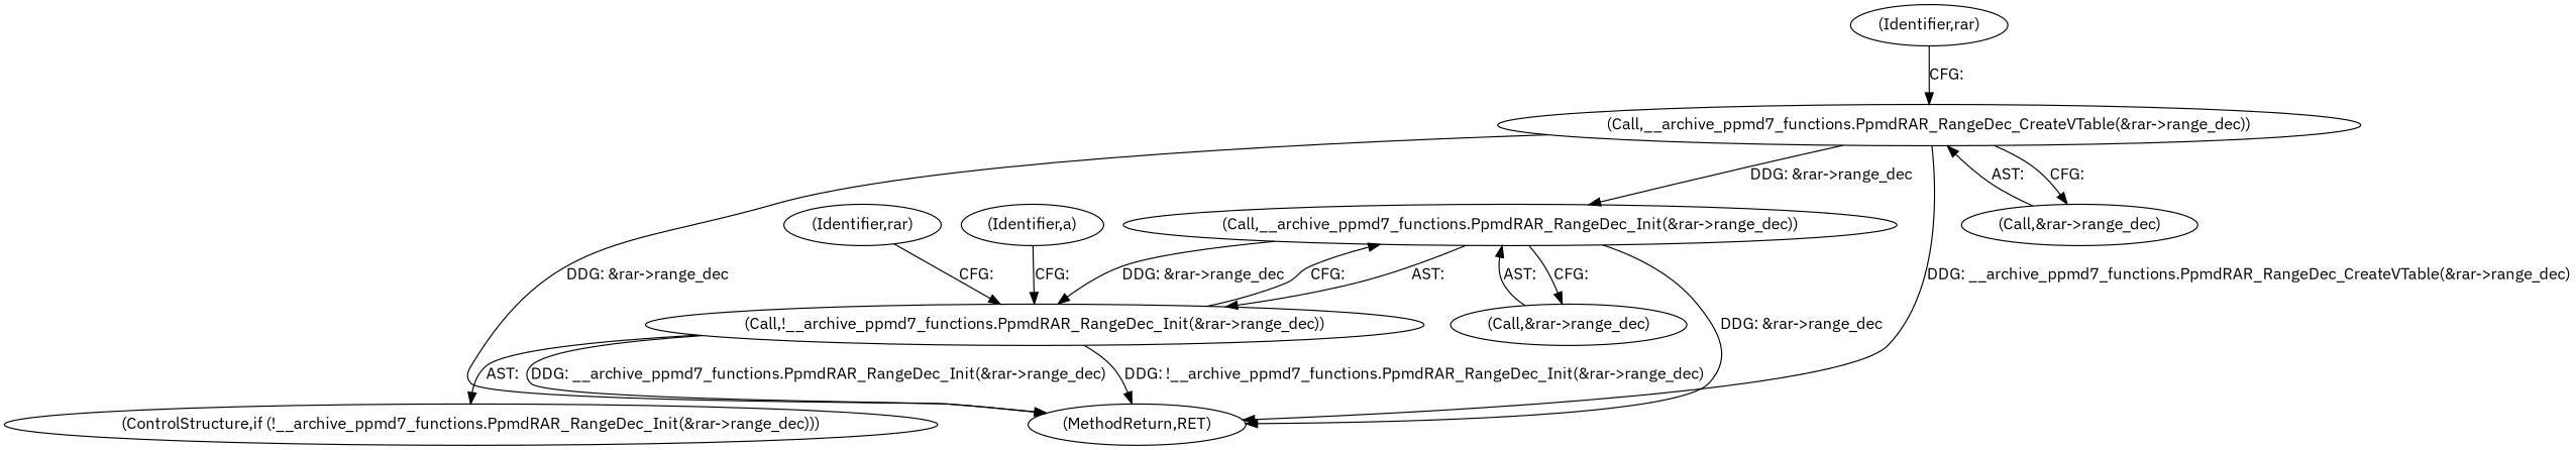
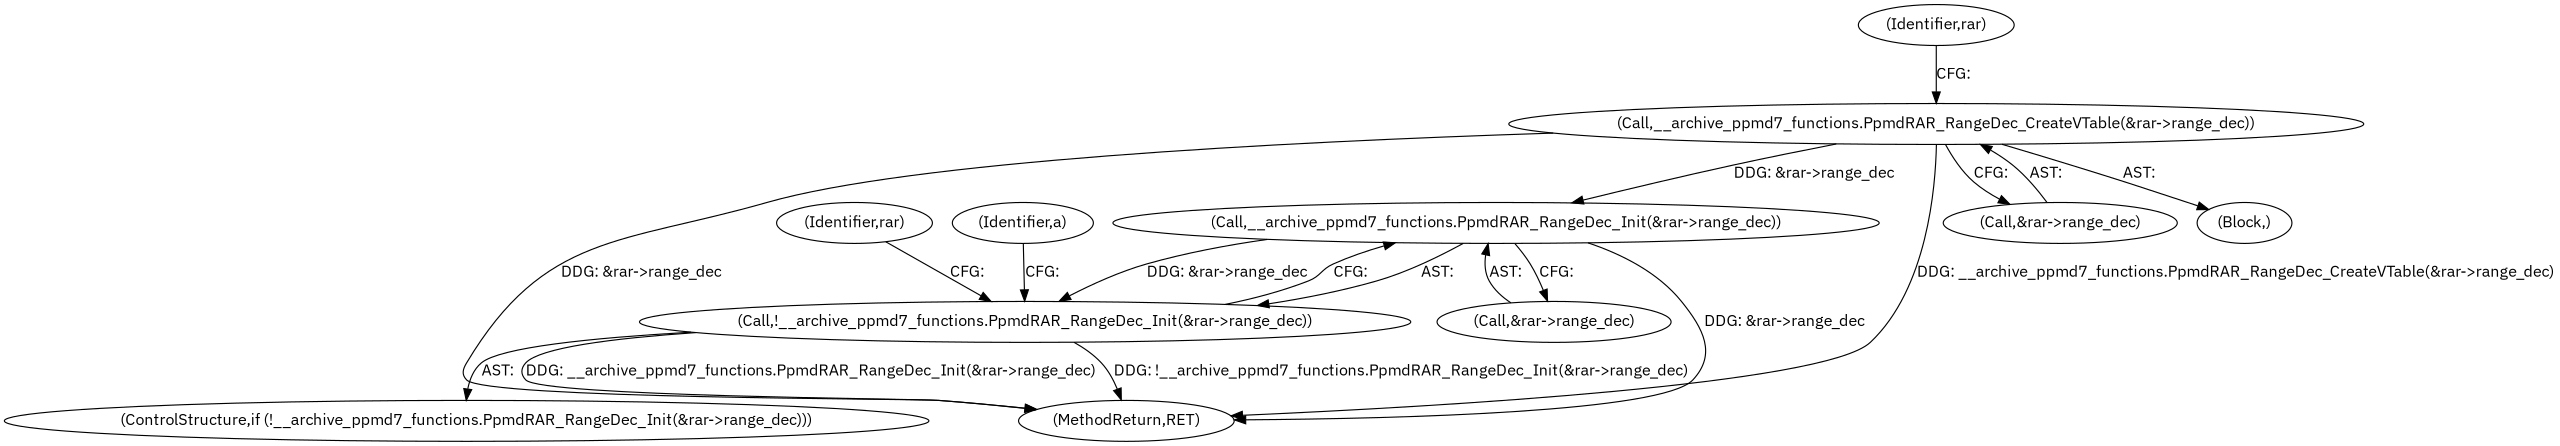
  digraph {
    fontname="IBM Plex Sans"
    node [fontname="IBM Plex Sans"]
    edge [fontname="IBM Plex Sans"]
    n1 [label="(Call,__archive_ppmd7_functions.PpmdRAR_RangeDec_Init(&rar->range_dec))"]
    n2 [label="(Call,!__archive_ppmd7_functions.PpmdRAR_RangeDec_Init(&rar->range_dec))"]
    n3 [label="(MethodReturn,RET)"]
    n4 [label="(Call,&rar->range_dec)"]
    n5 [label="(Call,__archive_ppmd7_functions.PpmdRAR_RangeDec_CreateVTable(&rar->range_dec))"]
    n6 [label="(Call,&rar->range_dec)"]
+   n7 [label="(Block,)"]
    n8 [label="(ControlStructure,if (!__archive_ppmd7_functions.PpmdRAR_RangeDec_Init(&rar->range_dec)))"]
    n9 [label="(Identifier,rar)"]
    n10 [label="(Identifier,a)"]
    n11 [label="(Identifier,rar)"]
    n1 -> n2 [label="AST: "]
    n1 -> n2 [label="DDG: &rar->range_dec"]
    n1 -> n3 [label="DDG: &rar->range_dec"]
    n1 -> n4 [label="CFG: "]
    n2 -> n1 [label="CFG: "]
    n2 -> n3 [label="DDG: !__archive_ppmd7_functions.PpmdRAR_RangeDec_Init(&rar->range_dec)"]
    n2 -> n3 [label="DDG: __archive_ppmd7_functions.PpmdRAR_RangeDec_Init(&rar->range_dec)"]
    n2 -> n8 [label="AST: "]
    n4 -> n1 [label="AST: "]
    n5 -> n1 [label="DDG: &rar->range_dec"]
    n5 -> n3 [label="DDG: &rar->range_dec"]
    n5 -> n3 [label="DDG: __archive_ppmd7_functions.PpmdRAR_RangeDec_CreateVTable(&rar->range_dec)"]
    n5 -> n6 [label="CFG: "]
+   n5 -> n7 [label="AST: "]
    n6 -> n5 [label="AST: "]
    n9 -> n2 [label="CFG: "]
    n10 -> n2 [label="CFG: "]
    n11 -> n5 [label="CFG: "]
  }
